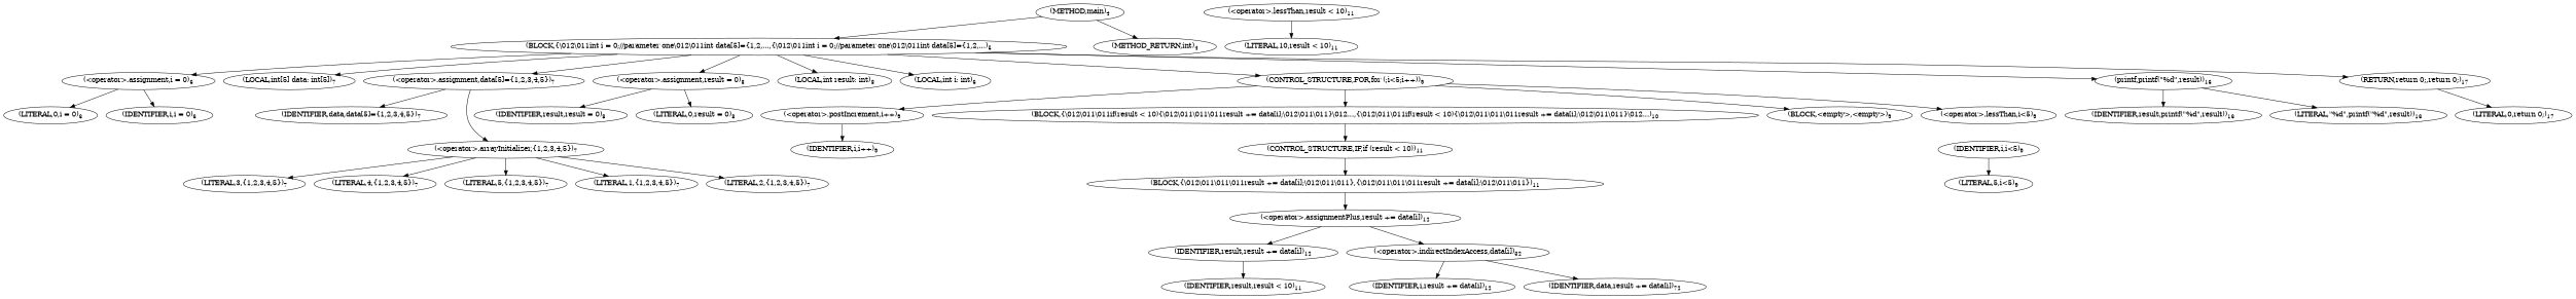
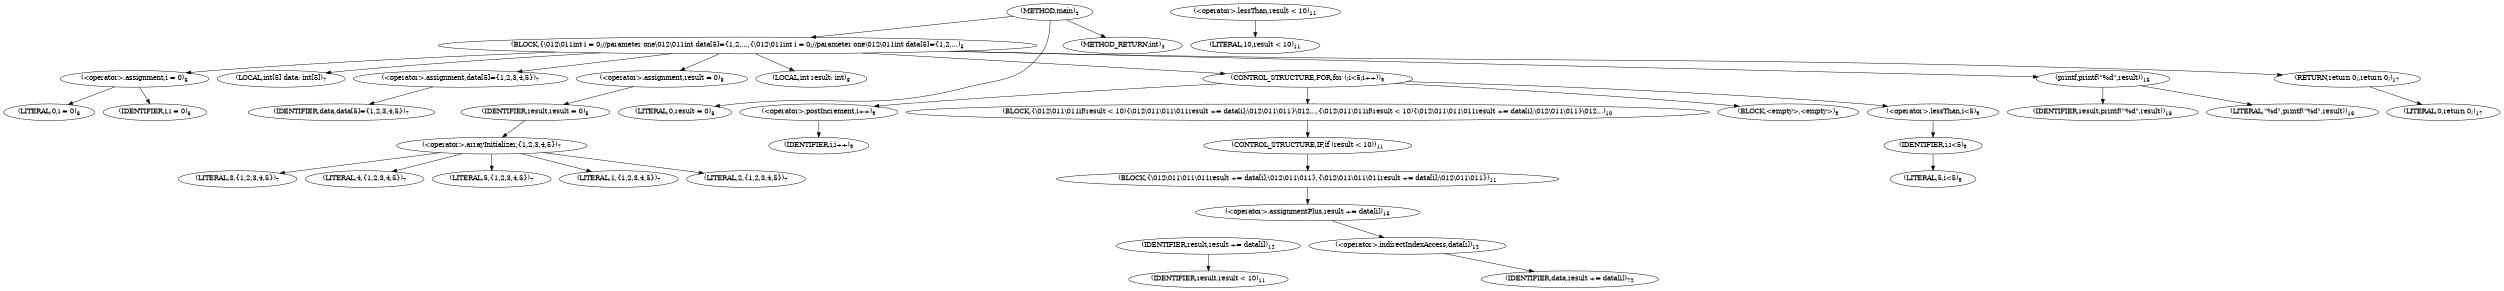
  digraph {
    n1 [label=<(METHOD,main)<SUB>4</SUB>>]
    n2 [label=<(BLOCK,{\012\011int i = 0;//parameter one\012\011int data[5]={1,2,...,{\012\011int i = 0;//parameter one\012\011int data[5]={1,2,...)<SUB>5</SUB>>]
    n3 [label=<(METHOD_RETURN,int)<SUB>4</SUB>>]
-   n4 [label=<(LOCAL,int i: int)<SUB>6</SUB>>]
    n5 [label=<(&lt;operator&gt;.assignment,i = 0)<SUB>6</SUB>>]
    n6 [label=<(LOCAL,int[5] data: int[5])<SUB>7</SUB>>]
    n7 [label=<(&lt;operator&gt;.assignment,data[5]={1,2,3,4,5})<SUB>7</SUB>>]
    n8 [label=<(LOCAL,int result: int)<SUB>8</SUB>>]
    n9 [label=<(&lt;operator&gt;.assignment,result = 0)<SUB>8</SUB>>]
    n10 [label=<(CONTROL_STRUCTURE,FOR,for (;i&lt;5;i++))<SUB>9</SUB>>]
    n11 [label=<(printf,printf(&quot;%d&quot;,result))<SUB>16</SUB>>]
    n12 [label=<(RETURN,return 0;,return 0;)<SUB>17</SUB>>]
    n13 [label=<(IDENTIFIER,i,i = 0)<SUB>6</SUB>>]
    n14 [label=<(LITERAL,0,i = 0)<SUB>6</SUB>>]
    n15 [label=<(IDENTIFIER,data,data[5]={1,2,3,4,5})<SUB>7</SUB>>]
    n16 [label=<(&lt;operator&gt;.arrayInitializer,{1,2,3,4,5})<SUB>7</SUB>>]
    n17 [label=<(IDENTIFIER,result,result = 0)<SUB>8</SUB>>]
    n18 [label=<(LITERAL,0,result = 0)<SUB>8</SUB>>]
    n19 [label=<(BLOCK,&lt;empty&gt;,&lt;empty&gt;)<SUB>9</SUB>>]
    n20 [label=<(&lt;operator&gt;.lessThan,i&lt;5)<SUB>9</SUB>>]
    n21 [label=<(&lt;operator&gt;.postIncrement,i++)<SUB>9</SUB>>]
    n22 [label=<(BLOCK,{\012\011\011if(result &lt; 10){\012\011\011\011result += data[i];\012\011\011}\012...,{\012\011\011if(result &lt; 10){\012\011\011\011result += data[i];\012\011\011}\012...)<SUB>10</SUB>>]
    n23 [label=<(LITERAL,&quot;%d&quot;,printf(&quot;%d&quot;,result))<SUB>16</SUB>>]
    n24 [label=<(IDENTIFIER,result,printf(&quot;%d&quot;,result))<SUB>16</SUB>>]
    n25 [label=<(LITERAL,0,return 0;)<SUB>17</SUB>>]
    n26 [label=<(LITERAL,1,{1,2,3,4,5})<SUB>7</SUB>>]
    n27 [label=<(LITERAL,2,{1,2,3,4,5})<SUB>7</SUB>>]
    n28 [label=<(LITERAL,3,{1,2,3,4,5})<SUB>7</SUB>>]
    n29 [label=<(LITERAL,4,{1,2,3,4,5})<SUB>7</SUB>>]
    n30 [label=<(LITERAL,5,{1,2,3,4,5})<SUB>7</SUB>>]
    n31 [label=<(IDENTIFIER,i,i&lt;5)<SUB>9</SUB>>]
    n32 [label=<(IDENTIFIER,i,i++)<SUB>9</SUB>>]
    n33 [label=<(CONTROL_STRUCTURE,IF,if (result &lt; 10))<SUB>11</SUB>>]
    n34 [label=<(LITERAL,5,i&lt;5)<SUB>9</SUB>>]
    n35 [label=<(BLOCK,{\012\011\011\011result += data[i];\012\011\011},{\012\011\011\011result += data[i];\012\011\011})<SUB>11</SUB>>]
    n36 [label=<(&lt;operator&gt;.lessThan,result &lt; 10)<SUB>11</SUB>>]
    n37 [label=<(LITERAL,10,result &lt; 10)<SUB>11</SUB>>]
-   n38 [label=<(&lt;operator&gt;.assignmentPlus,result += data[i])<SUB>12</SUB>>]
+   n38 [label=<(&lt;operator&gt;.assignmentPlus,result += data[i])<SUB>15</SUB>>]
    n39 [label=<(IDENTIFIER,result,result &lt; 10)<SUB>11</SUB>>]
    n40 [label=<(IDENTIFIER,result,result += data[i])<SUB>12</SUB>>]
-   n41 [label=<(&lt;operator&gt;.indirectIndexAccess,data[i])<SUB>32</SUB>>]
+   n41 [label=<(&lt;operator&gt;.indirectIndexAccess,data[i])<SUB>12</SUB>>]
    n42 [label=<(IDENTIFIER,data,result += data[i])<SUB>72</SUB>>]
-   n43 [label=<(IDENTIFIER,i,result += data[i])<SUB>12</SUB>>]
    n1 -> n2
    n1 -> n3
-   n2 -> n4
    n2 -> n5
    n2 -> n6
    n2 -> n7
    n2 -> n8
    n2 -> n9
    n2 -> n10
    n2 -> n11
    n2 -> n12
    n5 -> n13
    n5 -> n14
    n7 -> n15
-   n7 -> n16
+   n17 -> n16
    n9 -> n17
-   n9 -> n18
+   n1 -> n18
    n10 -> n19
    n10 -> n20
    n10 -> n21
    n10 -> n22
    n11 -> n23
    n11 -> n24
    n12 -> n25
    n16 -> n26
    n16 -> n27
    n16 -> n28
    n16 -> n29
    n16 -> n30
+   n20 -> n31
    n21 -> n32
    n22 -> n33
    n31 -> n34
    n33 -> n35
    n35 -> n38
    n36 -> n37
-   n38 -> n40
    n38 -> n41
    n40 -> n39
    n41 -> n42
-   n41 -> n43
  }
